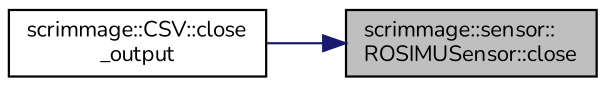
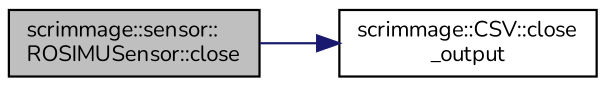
  digraph {
    rankdir=LR
    fontname=Nunito
    node [color=black fontname=Nunito fontsize=10 shape=record style=filled]
    n1 [fillcolor=grey75 fontcolor=black height=0.2 label="scrimmage::sensor::\lROSIMUSensor::close" width=0.4]
    n2 [fillcolor=white height=0.2 label="scrimmage::CSV::close\l_output" width=0.4]
-   n2 -> n1 [color=midnightblue fontname=Nunito fontsize=10 labelfontname=Helvetica labelfontsize=10 style=solid]
+   n1 -> n2 [color=midnightblue fontname=Nunito fontsize=10 labelfontname=Helvetica labelfontsize=10 style=solid]
  }
